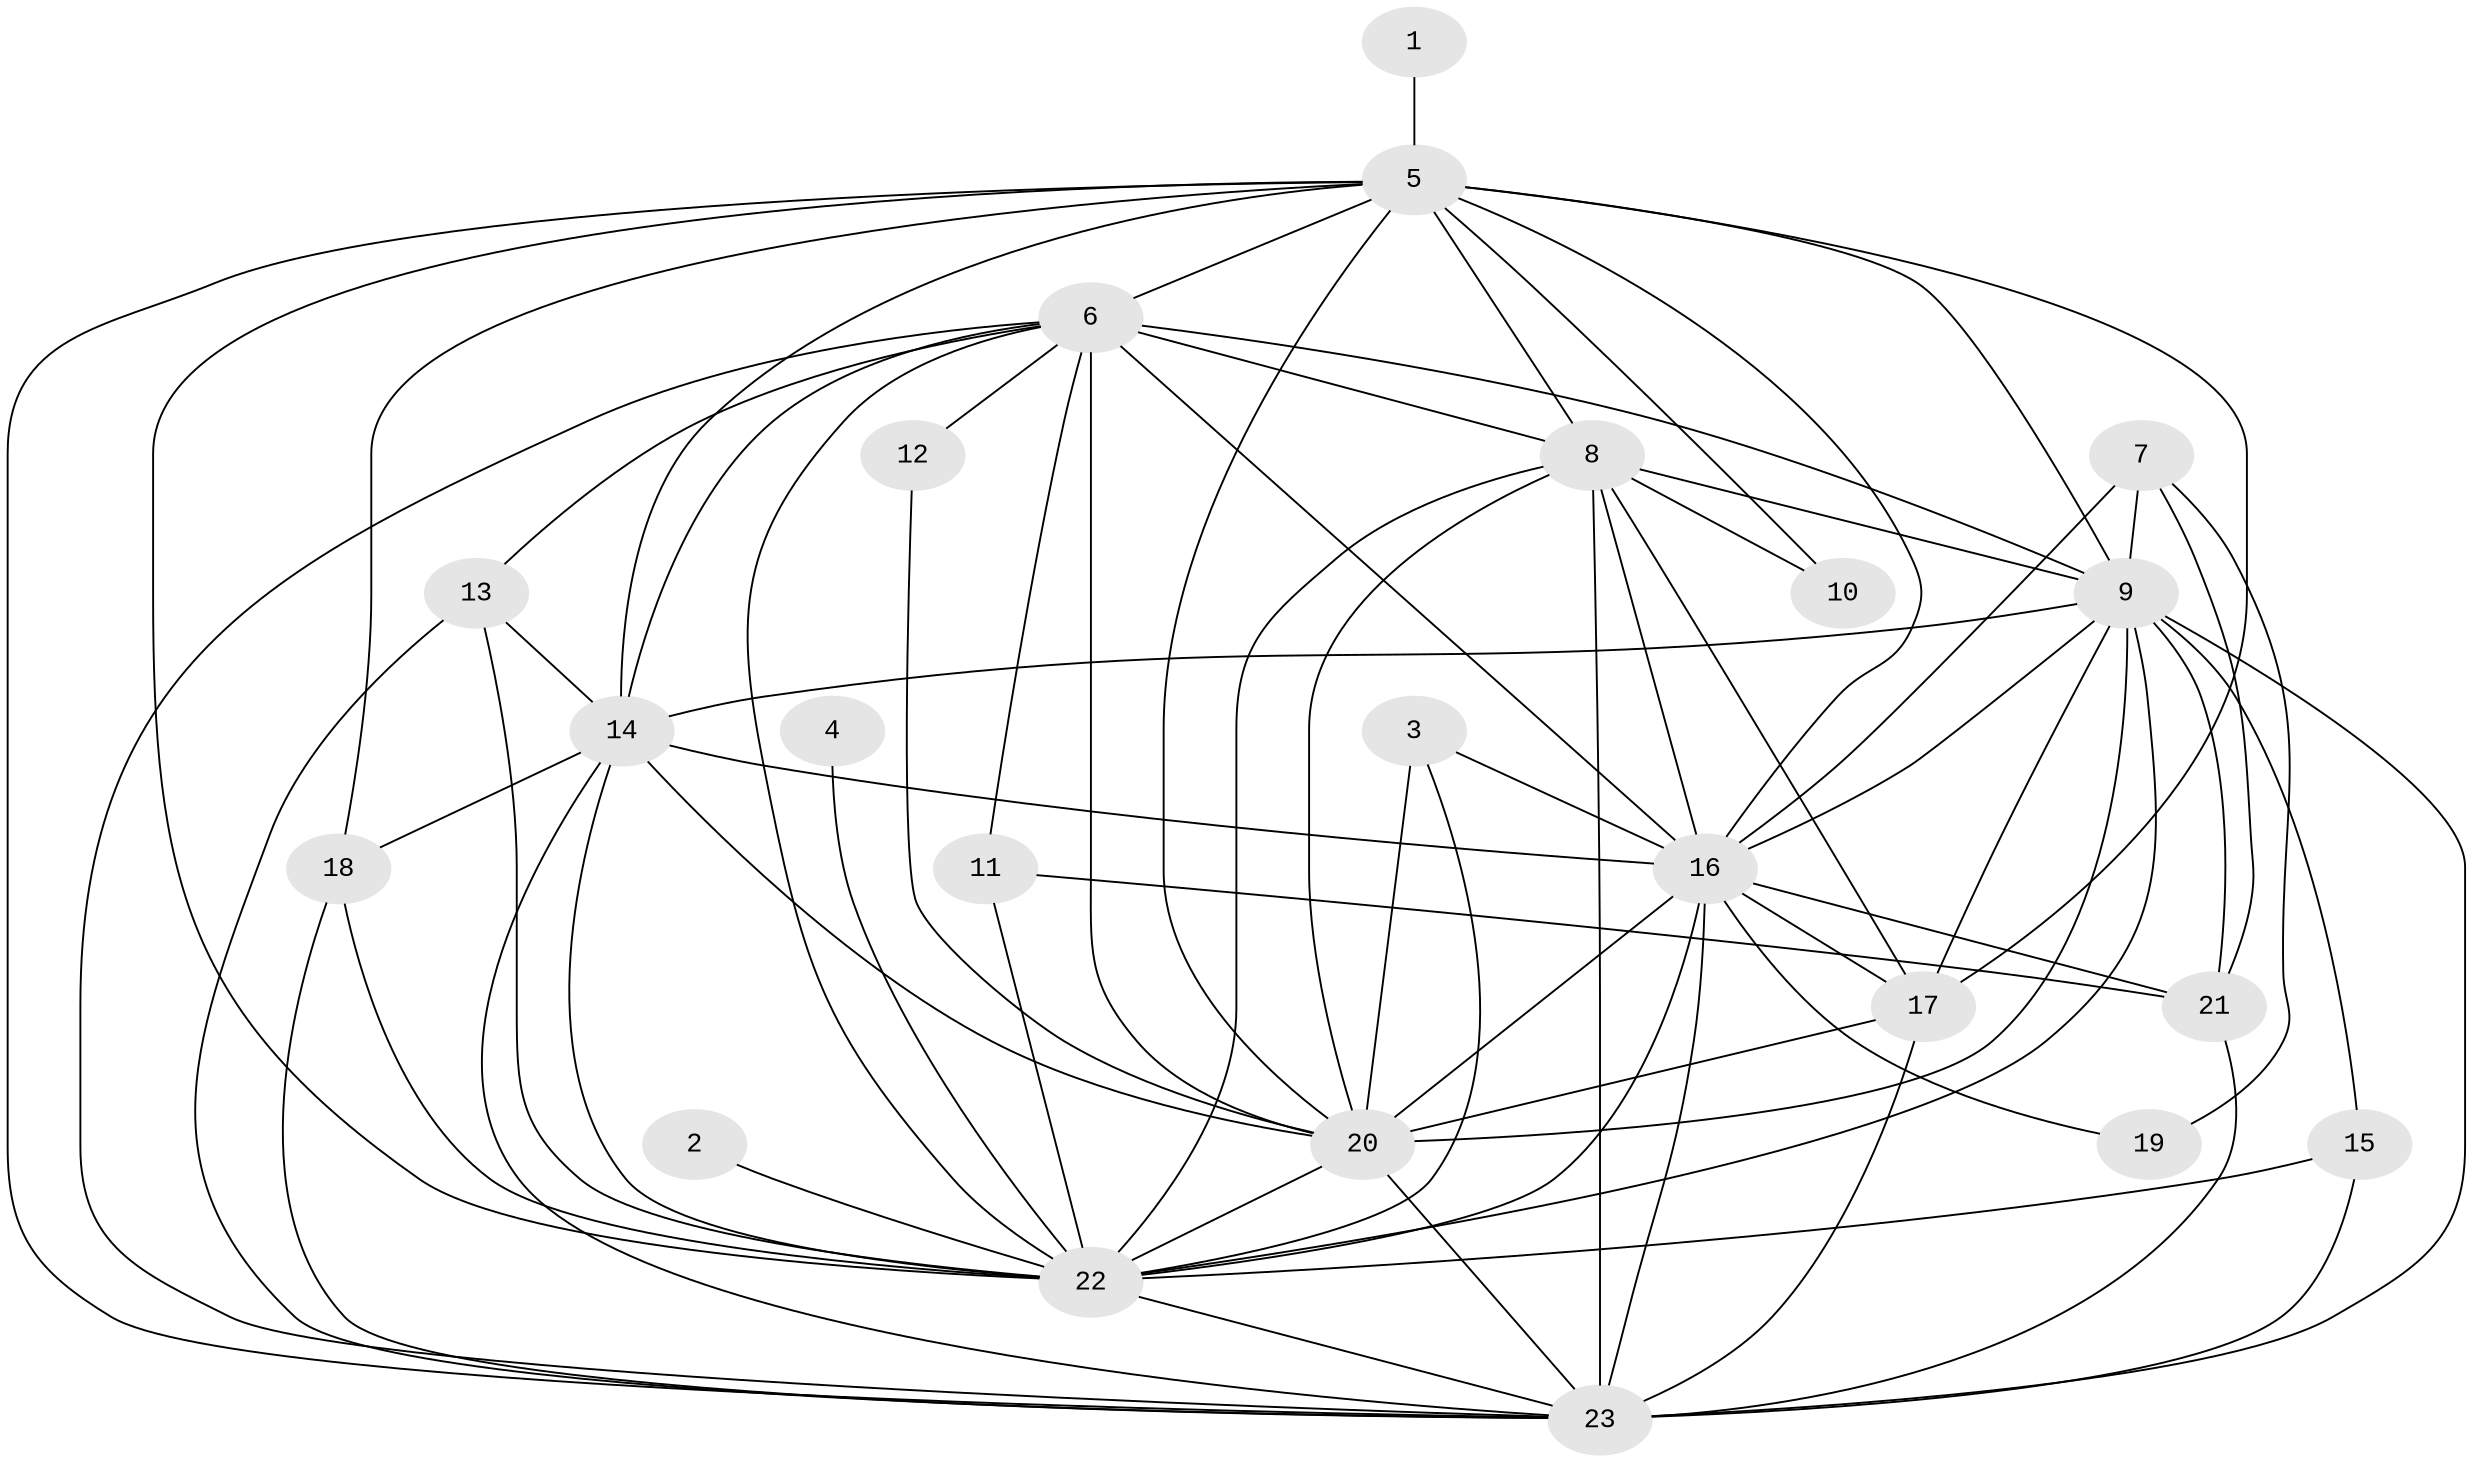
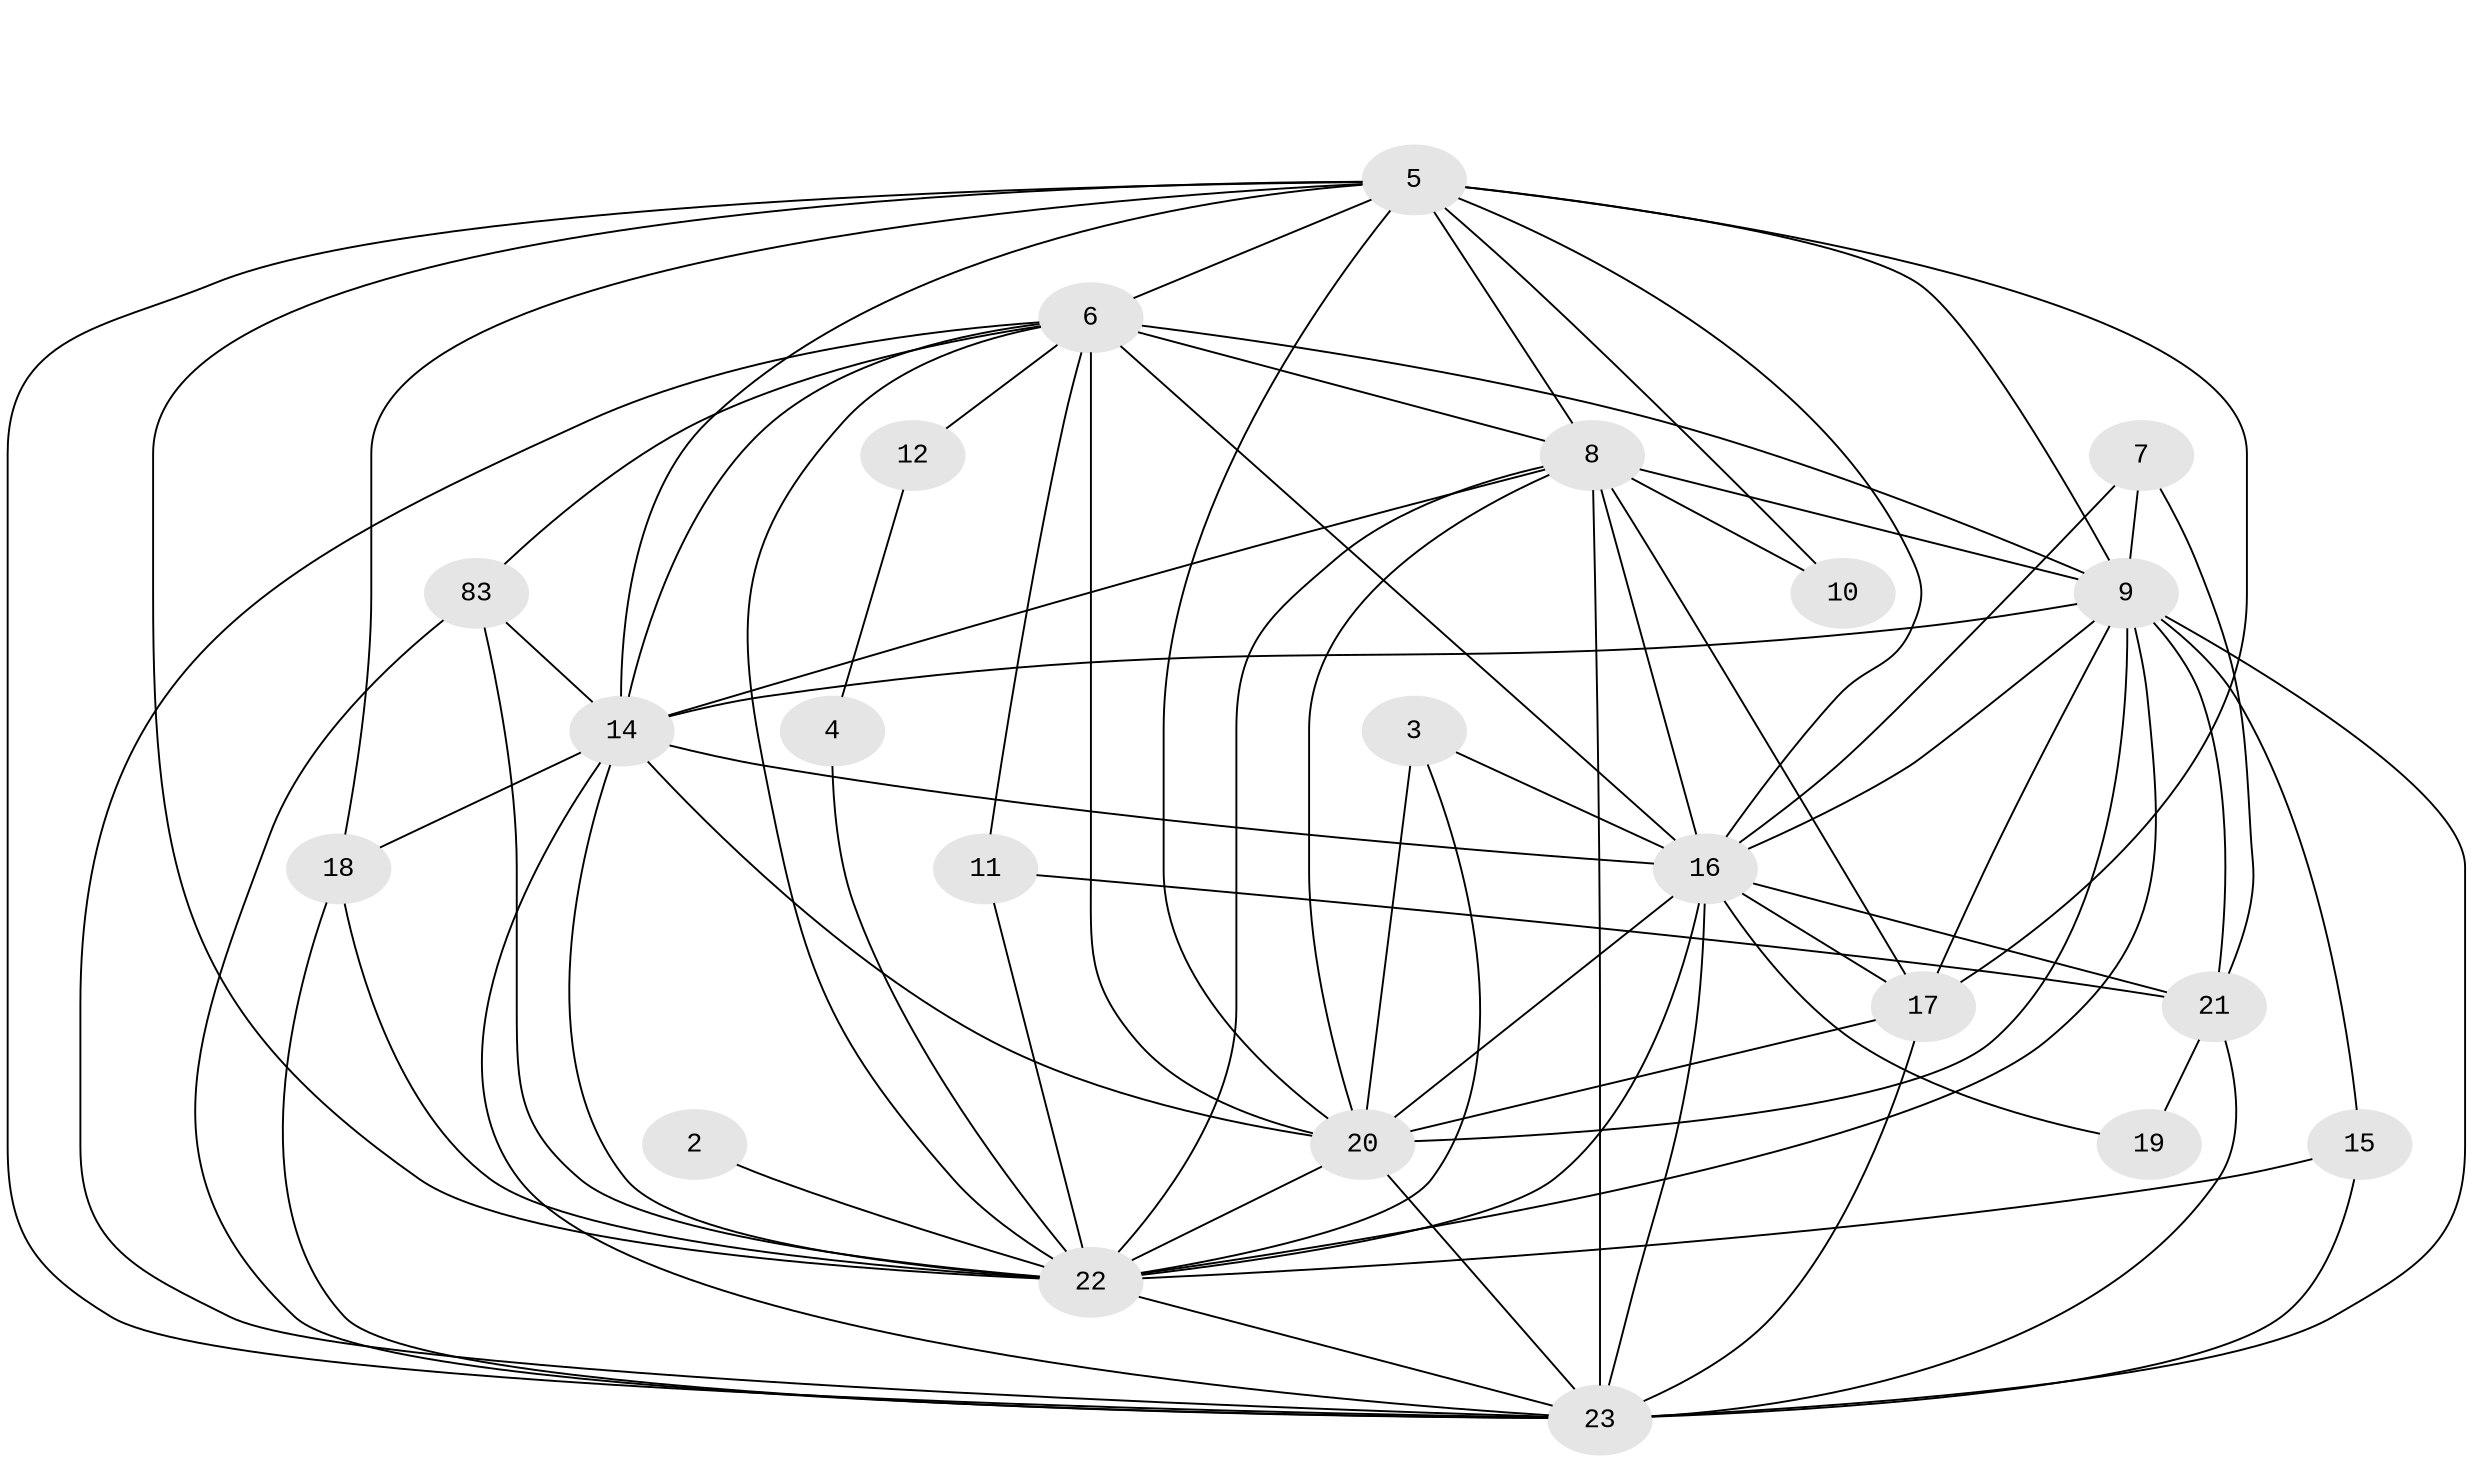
  graph {
    fontname="Liberation Mono"
    node [color=gray90 fontname="Liberation Mono" style=filled]
    edge [fontname="Liberation Mono" weight=1.0]
-   1
    5
    22
    16
    23
    6
    8
    9
    10
    14
    17
    18
    20
    2
    3
    19
    21
    4
    11
    12
-   13
+   13 [label=83]
    15
    7
-   1 -- 5
    5 -- 22 [weight=2.0]
    5 -- 16
    5 -- 23
    5 -- 6 [weight=2.0]
    5 -- 8 [weight=4.0]
    5 -- 9 [weight=2.0]
    5 -- 10
    5 -- 14 [weight=2.0]
    5 -- 17
    5 -- 18
    5 -- 20
    22 -- 23
    16 -- 22 [weight=2.0]
    16 -- 23 [weight=2.0]
    16 -- 17
    16 -- 20
    16 -- 19
    16 -- 21
    6 -- 22
    6 -- 16
    6 -- 23
    6 -- 8 [weight=2.0]
    6 -- 9 [weight=2.0]
    6 -- 14
    6 -- 20 [weight=2.0]
    6 -- 11
    6 -- 12 [weight=2.0]
    6 -- 13
    8 -- 22
    8 -- 16 [weight=2.0]
    8 -- 23 [weight=4.0]
    8 -- 9 [weight=5.0]
    8 -- 10 [weight=3.0]
+   8 -- 14
    8 -- 17
    8 -- 20 [weight=2.0]
    9 -- 22 [weight=3.0]
    9 -- 16 [weight=2.0]
    9 -- 23 [weight=4.0]
    9 -- 14 [weight=4.0]
    9 -- 17
    9 -- 20 [weight=4.0]
    9 -- 21
    9 -- 15 [weight=2.0]
    14 -- 22
    14 -- 16
    14 -- 23
    14 -- 18 [weight=2.0]
    14 -- 20
    17 -- 23
    17 -- 20
    18 -- 22
    18 -- 23
    20 -- 22
    20 -- 23
    2 -- 22
    3 -- 22
    3 -- 16
    3 -- 20
    21 -- 23
    4 -- 22
    11 -- 22
    11 -- 21
-   12 -- 20
+   12 -- 4
    13 -- 22 [weight=3.0]
    13 -- 23 [weight=2.0]
    13 -- 14
    15 -- 22 [weight=2.0]
    15 -- 23
    7 -- 16
    7 -- 9
-   7 -- 19
+   21 -- 19
    7 -- 21 [weight=2.0]
  }
